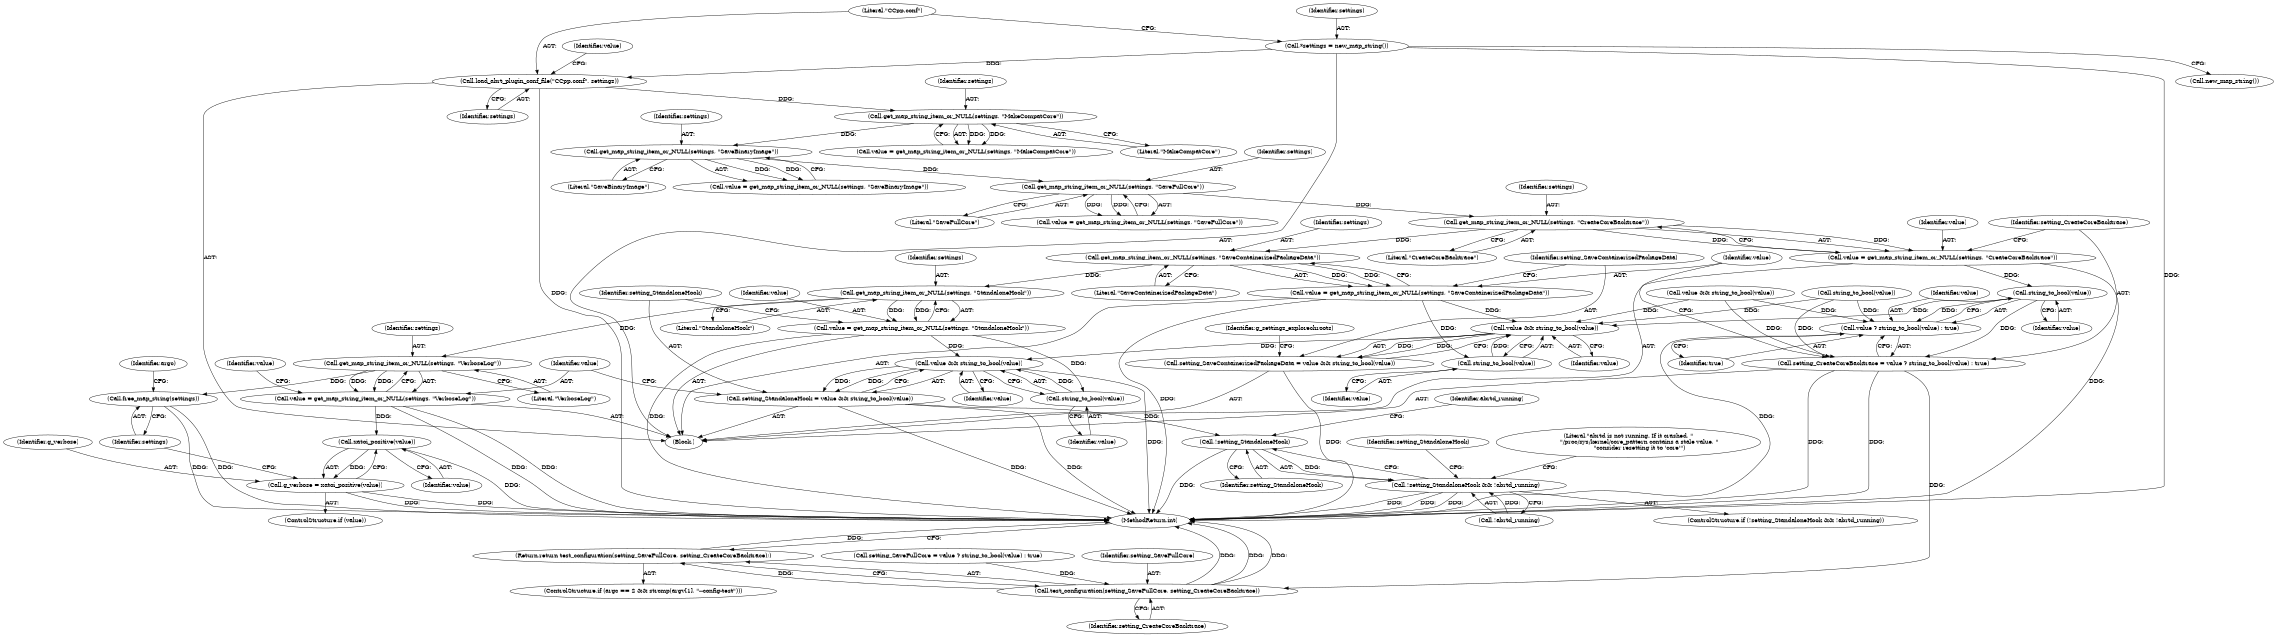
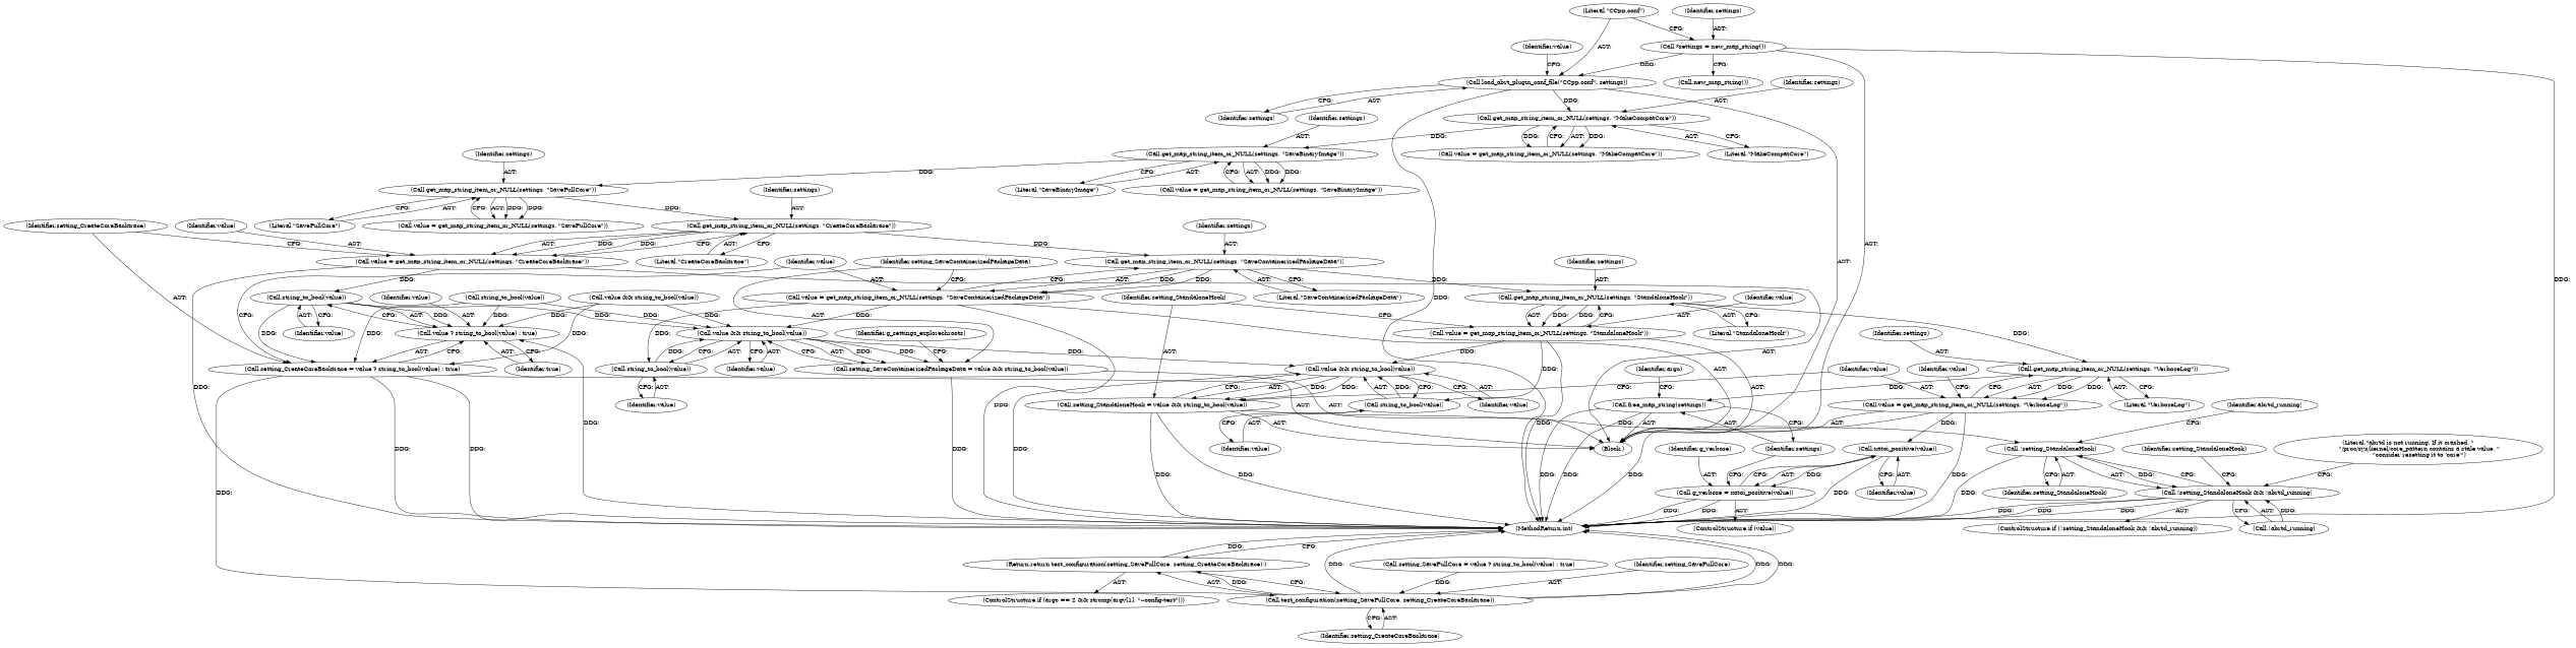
  digraph {
    n1 [label="(Call,get_map_string_item_or_NULL(settings, \"CreateCoreBacktrace\"))"]
    n2 [label="(Call,value = get_map_string_item_or_NULL(settings, \"CreateCoreBacktrace\"))"]
    n3 [label="(Call,get_map_string_item_or_NULL(settings, \"SaveContainerizedPackageData\"))"]
    n4 [label="(Literal,\"CreateCoreBacktrace\")"]
    n5 [label="(MethodReturn,int)"]
    n6 [label="(Block,)"]
    n7 [label="(Call,string_to_bool(value))"]
    n8 [label="(Call,value = get_map_string_item_or_NULL(settings, \"SaveContainerizedPackageData\"))"]
    n9 [label="(Call,get_map_string_item_or_NULL(settings, \"StandaloneHook\"))"]
    n10 [label="(Literal,\"SaveContainerizedPackageData\")"]
    n11 [label="(Call,get_map_string_item_or_NULL(settings, \"SaveFullCore\"))"]
    n12 [label="(Literal,\"SaveFullCore\")"]
    n13 [label="(Call,value = get_map_string_item_or_NULL(settings, \"SaveFullCore\"))"]
    n14 [label="(Call,get_map_string_item_or_NULL(settings, \"SaveBinaryImage\"))"]
    n15 [label="(Literal,\"SaveBinaryImage\")"]
    n16 [label="(Call,value = get_map_string_item_or_NULL(settings, \"SaveBinaryImage\"))"]
    n17 [label="(Call,get_map_string_item_or_NULL(settings, \"MakeCompatCore\"))"]
    n18 [label="(Call,value = get_map_string_item_or_NULL(settings, \"MakeCompatCore\"))"]
    n19 [label="(Literal,\"MakeCompatCore\")"]
    n20 [label="(Call,load_abrt_plugin_conf_file(\"CCpp.conf\", settings))"]
    n21 [label="(Identifier,settings)"]
    n22 [label="(Call,value ? string_to_bool(value) : true)"]
    n23 [label="(Return,return test_configuration(setting_SaveFullCore, setting_CreateCoreBacktrace);)"]
    n24 [label="(Call,*settings = new_map_string())"]
    n25 [label="(Call,new_map_string())"]
    n26 [label="(Call,setting_CreateCoreBacktrace = value ? string_to_bool(value) : true)"]
    n27 [label="(Call,value && string_to_bool(value))"]
    n28 [label="(Identifier,value)"]
    n29 [label="(Call,test_configuration(setting_SaveFullCore, setting_CreateCoreBacktrace))"]
    n30 [label="(Identifier,true)"]
    n31 [label="(Call,setting_SaveContainerizedPackageData = value && string_to_bool(value))"]
    n32 [label="(Call,value && string_to_bool(value))"]
    n33 [label="(Call,string_to_bool(value))"]
    n34 [label="(Identifier,value)"]
    n35 [label="(Identifier,setting_CreateCoreBacktrace)"]
    n36 [label="(ControlStructure,if (argc == 2 && strcmp(argv[1], \"--config-test\")))"]
    n37 [label="(Call,setting_StandaloneHook = value && string_to_bool(value))"]
    n38 [label="(Call,string_to_bool(value))"]
    n39 [label="(Identifier,value)"]
    n40 [label="(Identifier,value)"]
    n41 [label="(Call,!setting_StandaloneHook)"]
    n42 [label="(Identifier,value)"]
    n43 [label="(Call,!setting_StandaloneHook && !abrtd_running)"]
    n44 [label="(Identifier,setting_StandaloneHook)"]
    n45 [label="(Call,!abrtd_running)"]
    n46 [label="(ControlStructure,if (!setting_StandaloneHook && !abrtd_running))"]
    n47 [label="(Call,value = get_map_string_item_or_NULL(settings, \"StandaloneHook\"))"]
    n48 [label="(Call,get_map_string_item_or_NULL(settings, \"VerboseLog\"))"]
    n49 [label="(Literal,\"StandaloneHook\")"]
    n50 [label="(Call,value = get_map_string_item_or_NULL(settings, \"VerboseLog\"))"]
    n51 [label="(Call,free_map_string(settings))"]
    n52 [label="(Literal,\"VerboseLog\")"]
    n53 [label="(Call,xatoi_positive(value))"]
    n54 [label="(Identifier,settings)"]
    n55 [label="(Call,g_verbose = xatoi_positive(value))"]
    n56 [label="(Identifier,value)"]
    n57 [label="(ControlStructure,if (value))"]
    n58 [label="(Identifier,settings)"]
    n59 [label="(Call,setting_SaveFullCore = value ? string_to_bool(value) : true)"]
    n60 [label="(Identifier,setting_SaveContainerizedPackageData)"]
    n61 [label="(Identifier,value)"]
    n62 [label="(Identifier,value)"]
    n63 [label="(Identifier,setting_StandaloneHook)"]
    n64 [label="(Identifier,setting_CreateCoreBacktrace)"]
    n65 [label="(Literal,\"CCpp.conf\")"]
    n66 [label="(Identifier,settings)"]
    n67 [label="(Identifier,setting_StandaloneHook)"]
    n68 [label="(Call,value && string_to_bool(value))"]
    n69 [label="(Identifier,settings)"]
    n70 [label="(Identifier,value)"]
    n71 [label="(Identifier,value)"]
    n72 [label="(Identifier,settings)"]
    n73 [label="(Identifier,settings)"]
    n74 [label="(Identifier,settings)"]
    n75 [label="(Identifier,value)"]
    n76 [label="(Call,string_to_bool(value))"]
    n77 [label="(Identifier,abrtd_running)"]
    n78 [label="(Identifier,settings)"]
    n79 [label="(Identifier,argc)"]
    n80 [label="(Identifier,value)"]
    n81 [label="(Identifier,g_settings_explorechroots)"]
    n82 [label="(Identifier,value)"]
    n83 [label="(Identifier,setting_SaveFullCore)"]
    n84 [label="(Identifier,g_verbose)"]
    n85 [label="(Identifier,settings)"]
    n86 [label="(Literal,\"abrtd is not running. If it crashed, \"\n            \"/proc/sys/kernel/core_pattern contains a stale value, \"\n            \"consider resetting it to 'core'\")"]
    n1 -> n2 [label="AST: "]
    n1 -> n2 [label="DDG: "]
    n1 -> n2 [label="DDG: "]
    n1 -> n3 [label="DDG: "]
    n1 -> n4 [label="CFG: "]
    n2 -> n1 [label="CFG: "]
    n2 -> n5 [label="DDG: "]
    n2 -> n6 [label="AST: "]
    n2 -> n7 [label="DDG: "]
    n3 -> n8 [label="AST: "]
    n3 -> n8 [label="DDG: "]
    n3 -> n8 [label="DDG: "]
    n3 -> n9 [label="DDG: "]
    n3 -> n10 [label="CFG: "]
    n4 -> n1 [label="AST: "]
    n5 -> n22 [label="DDG: "]
    n5 -> n23 [label="CFG: "]
    n7 -> n22 [label="AST: "]
    n7 -> n22 [label="DDG: "]
    n7 -> n26 [label="DDG: "]
    n7 -> n27 [label="DDG: "]
    n7 -> n28 [label="CFG: "]
    n8 -> n3 [label="CFG: "]
    n8 -> n5 [label="DDG: "]
    n8 -> n6 [label="AST: "]
    n8 -> n27 [label="DDG: "]
    n8 -> n33 [label="DDG: "]
    n9 -> n47 [label="AST: "]
    n9 -> n47 [label="DDG: "]
    n9 -> n47 [label="DDG: "]
    n9 -> n48 [label="DDG: "]
    n9 -> n49 [label="CFG: "]
    n10 -> n3 [label="AST: "]
    n11 -> n1 [label="DDG: "]
    n11 -> n12 [label="CFG: "]
    n11 -> n13 [label="AST: "]
    n11 -> n13 [label="DDG: "]
    n11 -> n13 [label="DDG: "]
    n12 -> n11 [label="AST: "]
    n13 -> n11 [label="CFG: "]
    n14 -> n11 [label="DDG: "]
    n14 -> n15 [label="CFG: "]
    n14 -> n16 [label="AST: "]
    n14 -> n16 [label="DDG: "]
    n14 -> n16 [label="DDG: "]
    n15 -> n14 [label="AST: "]
    n16 -> n14 [label="CFG: "]
    n17 -> n14 [label="DDG: "]
    n17 -> n18 [label="AST: "]
    n17 -> n18 [label="DDG: "]
    n17 -> n18 [label="DDG: "]
    n17 -> n19 [label="CFG: "]
    n18 -> n17 [label="CFG: "]
    n19 -> n17 [label="AST: "]
    n20 -> n5 [label="DDG: "]
    n20 -> n6 [label="AST: "]
    n20 -> n17 [label="DDG: "]
    n20 -> n21 [label="CFG: "]
    n21 -> n20 [label="AST: "]
    n22 -> n7 [label="CFG: "]
    n22 -> n26 [label="AST: "]
    n22 -> n30 [label="CFG: "]
    n23 -> n5 [label="DDG: "]
    n23 -> n29 [label="CFG: "]
    n23 -> n36 [label="AST: "]
    n24 -> n5 [label="DDG: "]
    n24 -> n6 [label="AST: "]
    n24 -> n20 [label="DDG: "]
    n24 -> n25 [label="CFG: "]
    n26 -> n5 [label="DDG: "]
    n26 -> n5 [label="DDG: "]
    n26 -> n6 [label="AST: "]
    n26 -> n22 [label="CFG: "]
    n26 -> n29 [label="DDG: "]
    n27 -> n31 [label="AST: "]
    n27 -> n31 [label="DDG: "]
    n27 -> n31 [label="DDG: "]
    n27 -> n32 [label="DDG: "]
    n27 -> n33 [label="CFG: "]
    n27 -> n34 [label="CFG: "]
    n28 -> n7 [label="AST: "]
    n29 -> n5 [label="DDG: "]
    n29 -> n5 [label="DDG: "]
    n29 -> n5 [label="DDG: "]
    n29 -> n23 [label="AST: "]
    n29 -> n23 [label="DDG: "]
    n29 -> n35 [label="CFG: "]
    n30 -> n22 [label="AST: "]
    n31 -> n5 [label="DDG: "]
    n31 -> n6 [label="AST: "]
    n31 -> n27 [label="CFG: "]
    n32 -> n5 [label="DDG: "]
    n32 -> n37 [label="AST: "]
    n32 -> n37 [label="DDG: "]
    n32 -> n37 [label="DDG: "]
    n32 -> n38 [label="CFG: "]
    n32 -> n39 [label="CFG: "]
    n33 -> n27 [label="AST: "]
    n33 -> n27 [label="DDG: "]
    n33 -> n40 [label="CFG: "]
    n34 -> n27 [label="AST: "]
    n35 -> n29 [label="AST: "]
    n37 -> n5 [label="DDG: "]
    n37 -> n5 [label="DDG: "]
    n37 -> n6 [label="AST: "]
    n37 -> n32 [label="CFG: "]
    n37 -> n41 [label="DDG: "]
    n38 -> n32 [label="AST: "]
    n38 -> n32 [label="DDG: "]
    n38 -> n42 [label="CFG: "]
    n39 -> n32 [label="AST: "]
    n40 -> n33 [label="AST: "]
    n41 -> n5 [label="DDG: "]
    n41 -> n43 [label="AST: "]
    n41 -> n43 [label="DDG: "]
    n41 -> n44 [label="CFG: "]
    n42 -> n38 [label="AST: "]
    n43 -> n5 [label="DDG: "]
    n43 -> n5 [label="DDG: "]
    n43 -> n5 [label="DDG: "]
    n43 -> n41 [label="CFG: "]
    n43 -> n45 [label="CFG: "]
    n43 -> n46 [label="AST: "]
    n44 -> n41 [label="AST: "]
    n45 -> n43 [label="AST: "]
    n45 -> n43 [label="DDG: "]
    n47 -> n5 [label="DDG: "]
    n47 -> n6 [label="AST: "]
    n47 -> n9 [label="CFG: "]
    n47 -> n32 [label="DDG: "]
    n47 -> n38 [label="DDG: "]
    n48 -> n50 [label="AST: "]
    n48 -> n50 [label="DDG: "]
    n48 -> n50 [label="DDG: "]
    n48 -> n51 [label="DDG: "]
    n48 -> n52 [label="CFG: "]
    n49 -> n9 [label="AST: "]
    n50 -> n5 [label="DDG: "]
    n50 -> n5 [label="DDG: "]
    n50 -> n6 [label="AST: "]
    n50 -> n48 [label="CFG: "]
    n50 -> n53 [label="DDG: "]
    n51 -> n5 [label="DDG: "]
    n51 -> n5 [label="DDG: "]
+   n51 -> n6 [label="AST: "]
    n51 -> n54 [label="CFG: "]
    n52 -> n48 [label="AST: "]
    n53 -> n5 [label="DDG: "]
    n53 -> n55 [label="AST: "]
    n53 -> n55 [label="DDG: "]
    n53 -> n56 [label="CFG: "]
    n54 -> n51 [label="AST: "]
    n54 -> n55 [label="CFG: "]
    n55 -> n5 [label="DDG: "]
    n55 -> n5 [label="DDG: "]
    n55 -> n53 [label="CFG: "]
    n55 -> n57 [label="AST: "]
    n56 -> n53 [label="AST: "]
    n58 -> n11 [label="AST: "]
    n59 -> n29 [label="DDG: "]
    n60 -> n8 [label="CFG: "]
    n60 -> n31 [label="AST: "]
    n61 -> n47 [label="AST: "]
    n62 -> n20 [label="CFG: "]
    n63 -> n43 [label="CFG: "]
    n64 -> n2 [label="CFG: "]
    n64 -> n26 [label="AST: "]
    n65 -> n20 [label="AST: "]
    n65 -> n24 [label="CFG: "]
    n66 -> n17 [label="AST: "]
    n67 -> n37 [label="AST: "]
    n67 -> n47 [label="CFG: "]
    n68 -> n22 [label="DDG: "]
    n68 -> n26 [label="DDG: "]
    n68 -> n27 [label="DDG: "]
    n69 -> n14 [label="AST: "]
    n70 -> n50 [label="CFG: "]
    n71 -> n8 [label="AST: "]
    n71 -> n26 [label="CFG: "]
    n72 -> n48 [label="AST: "]
    n73 -> n3 [label="AST: "]
    n74 -> n1 [label="AST: "]
    n75 -> n22 [label="AST: "]
    n76 -> n22 [label="DDG: "]
    n76 -> n26 [label="DDG: "]
    n76 -> n27 [label="DDG: "]
    n77 -> n41 [label="CFG: "]
    n78 -> n24 [label="AST: "]
    n79 -> n51 [label="CFG: "]
    n80 -> n2 [label="AST: "]
    n81 -> n31 [label="CFG: "]
    n82 -> n37 [label="CFG: "]
    n82 -> n50 [label="AST: "]
    n83 -> n29 [label="AST: "]
    n84 -> n55 [label="AST: "]
    n85 -> n9 [label="AST: "]
    n86 -> n43 [label="CFG: "]
  }
